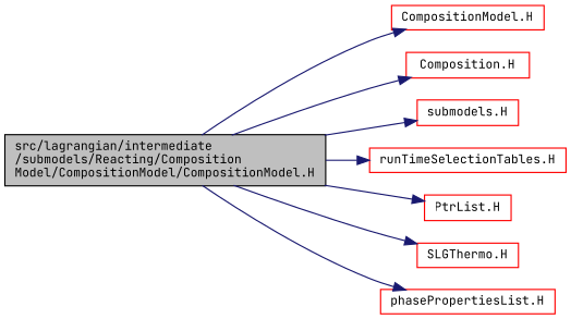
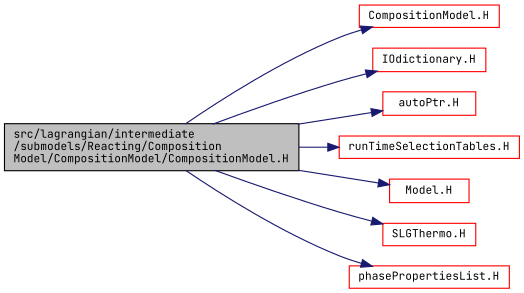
  digraph {
    fontname="JetBrains Mono"
    rankdir=LR
    node [color=red fontname="JetBrains Mono" fontsize=10 shape=record]
    edge [color=midnightblue fontname="JetBrains Mono" fontsize=10 labelfontname=FreeSans labelfontsize=10 style=solid]
    n1 [color=black fillcolor=grey75 fontcolor=black height=0.2 label="src/lagrangian/intermediate\l/submodels/Reacting/Composition\lModel/CompositionModel/CompositionModel.H" style=filled width=0.4]
    n2 [height=0.2 label="CompositionModel.H" width=0.4]
-   n3 [height=0.2 label="Composition.H" width=0.4]
-   n4 [height=0.2 label="submodels.H" width=0.4]
+   n3 [height=0.2 label="IOdictionary.H" width=0.4]
+   n4 [height=0.2 label="autoPtr.H" width=0.4]
    n5 [height=0.2 label="runTimeSelectionTables.H" width=0.4]
-   n6 [height=0.2 label="PtrList.H" width=0.4]
+   n6 [height=0.2 label="Model.H" width=0.4]
    n7 [height=0.2 label="SLGThermo.H" width=0.4]
    n8 [height=0.2 label="phasePropertiesList.H" width=0.4]
    n1 -> n2
    n1 -> n3
    n1 -> n4
    n1 -> n5
    n1 -> n6
    n1 -> n7
    n1 -> n8
  }
